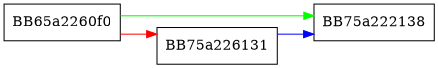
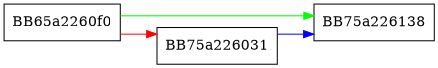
  digraph {
    rankdir=LR
    splines=ortho
    node [shape=box]
    n1 [label=BB65a2260f0]
-   BB75a226138 [label=BB75a222138]
-   BB75a226131
+   BB75a226138
+   BB75a226131 [label=BB75a226031]
    n1 -> BB75a226138 [color=green]
    n1 -> BB75a226131 [color=red]
    BB75a226131 -> BB75a226138 [color=blue]
  }
